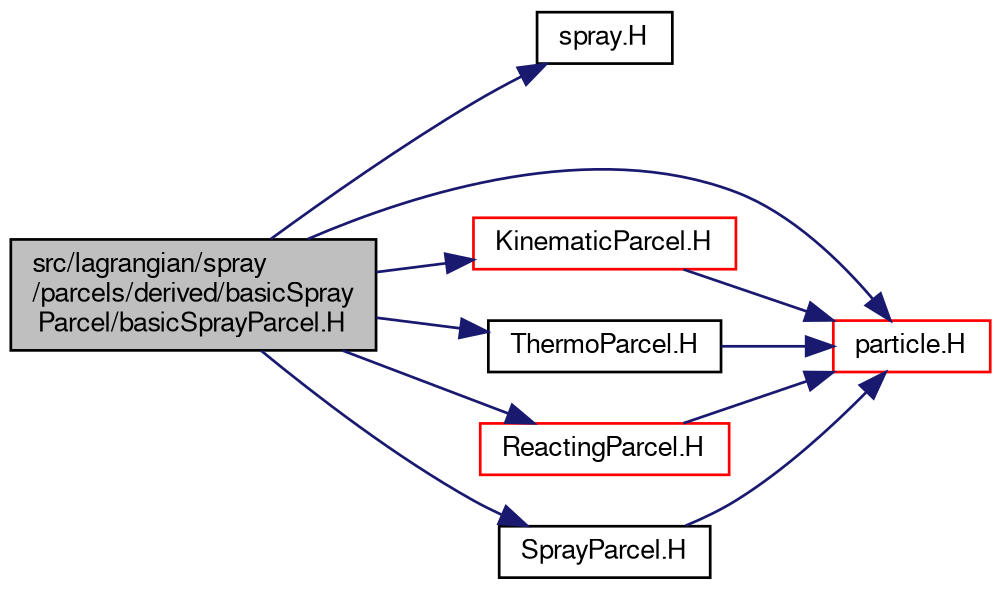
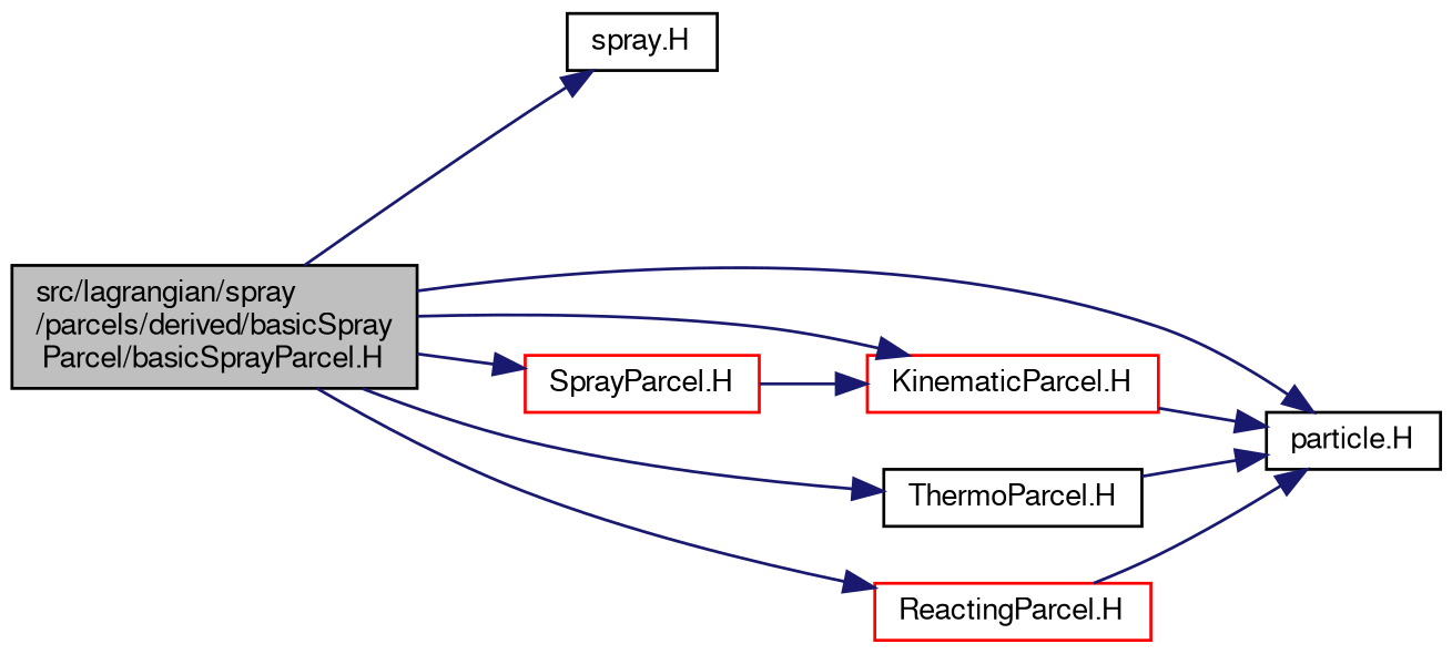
  digraph {
    rankdir=LR
    node [color=red fontname=FreeSans fontsize=10 shape=record]
    edge [color=midnightblue fontname=FreeSans fontsize=10 labelfontname=FreeSans labelfontsize=10 style=solid]
    n1 [color=black fillcolor=grey75 fontcolor=black height=0.2 label="src/lagrangian/spray\l/parcels/derived/basicSpray\lParcel/basicSprayParcel.H" style=filled width=0.4]
    n2 [color=black height=0.2 label="spray.H" width=0.4]
-   n3 [height=0.2 label="particle.H" width=0.4]
+   n3 [color=black height=0.2 label="particle.H" width=0.4]
    n4 [height=0.2 label="KinematicParcel.H" width=0.4]
    n5 [color=black height=0.2 label="ThermoParcel.H" width=0.4]
    n6 [height=0.2 label="ReactingParcel.H" width=0.4]
-   n7 [color=black height=0.2 label="SprayParcel.H" width=0.4]
+   n7 [height=0.2 label="SprayParcel.H" width=0.4]
    n1 -> n2
    n1 -> n3
    n1 -> n4
    n1 -> n5
    n1 -> n6
    n1 -> n7
    n4 -> n3
    n5 -> n3
    n6 -> n3
-   n7 -> n3
+   n7 -> n4
  }
